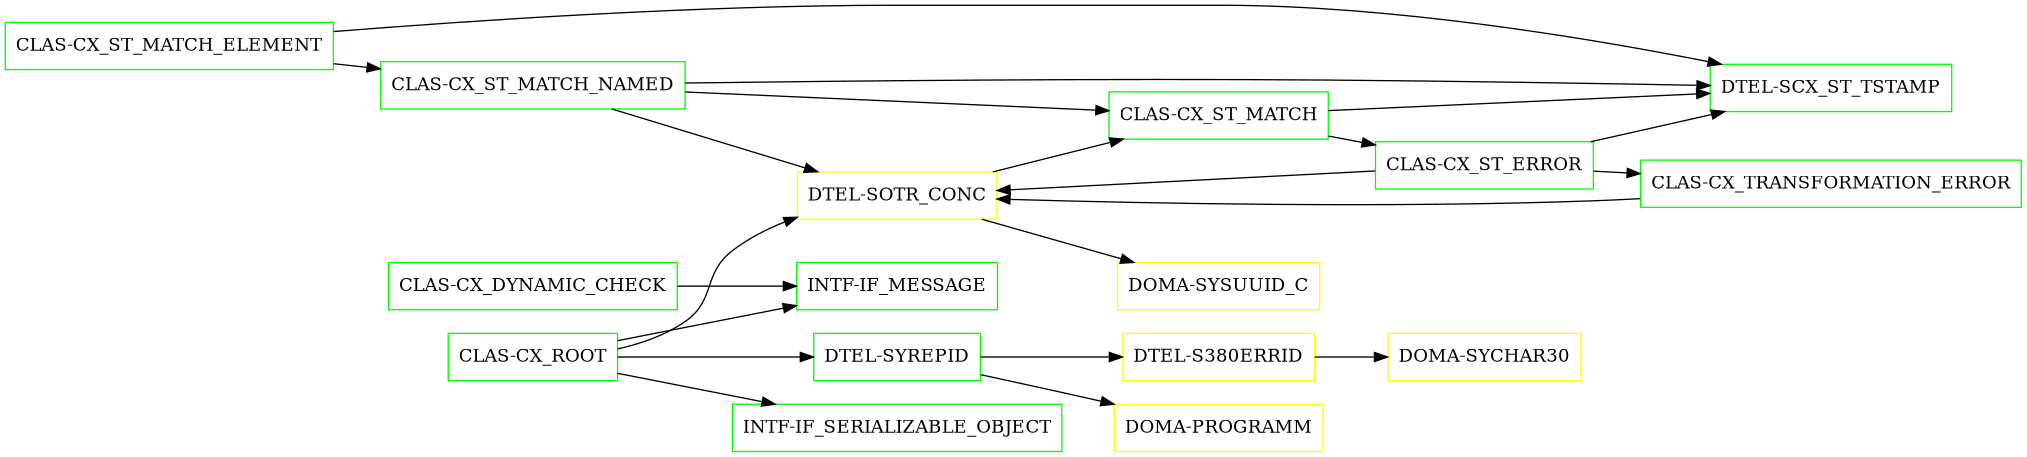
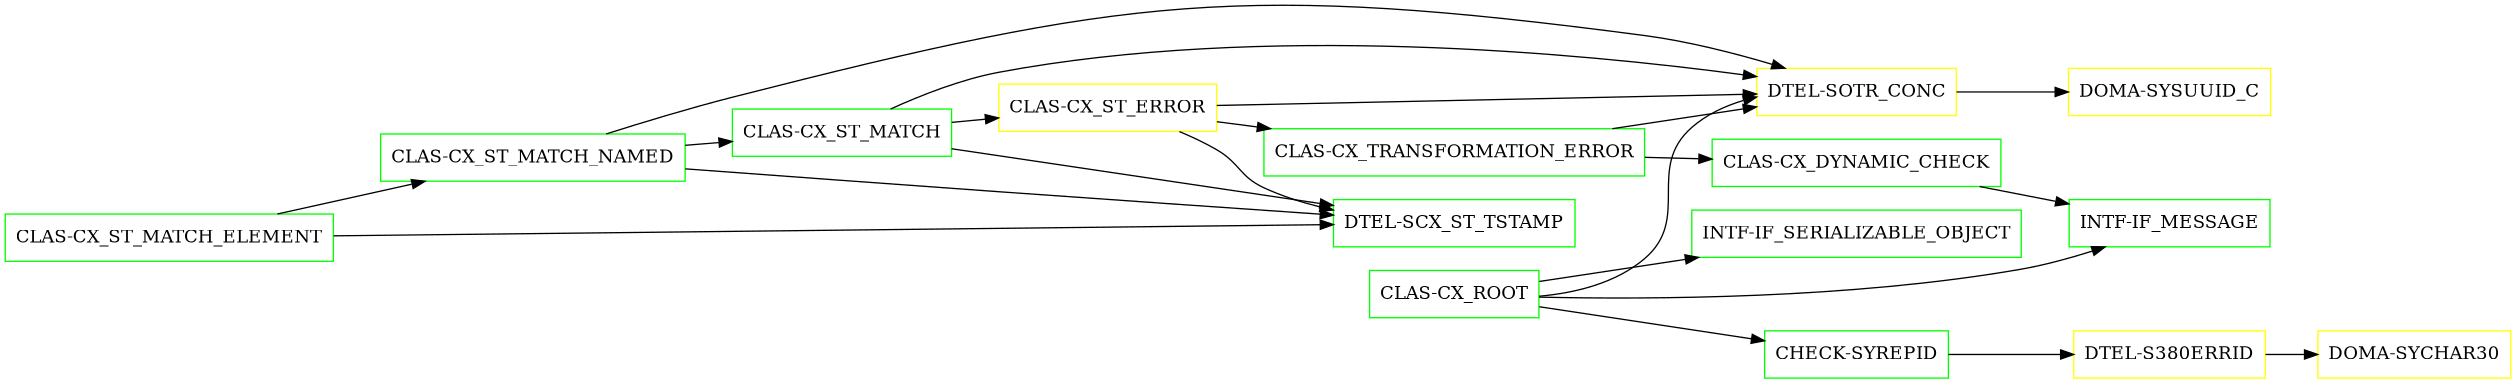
  digraph {
    rankdir=LR
    node [color=green shape=box]
    "CLAS-CX_ST_MATCH_ELEMENT"
    "CLAS-CX_ST_MATCH_NAMED"
    "DTEL-SCX_ST_TSTAMP"
    "DTEL-SOTR_CONC" [color=yellow]
    "CLAS-CX_ST_MATCH"
    "DOMA-SYSUUID_C" [color=yellow]
-   "CLAS-CX_ST_ERROR"
+   "CLAS-CX_ST_ERROR" [color=yellow]
    "CLAS-CX_TRANSFORMATION_ERROR"
    "CLAS-CX_DYNAMIC_CHECK"
    "INTF-IF_MESSAGE"
    "CLAS-CX_ROOT"
    "INTF-IF_SERIALIZABLE_OBJECT"
-   "DTEL-SYREPID"
+   "DTEL-SYREPID" [label="CHECK-SYREPID"]
    "DTEL-S380ERRID" [color=yellow]
-   "DOMA-PROGRAMM" [color=yellow]
    "DOMA-SYCHAR30" [color=yellow]
    "CLAS-CX_ST_MATCH_ELEMENT" -> "CLAS-CX_ST_MATCH_NAMED"
    "CLAS-CX_ST_MATCH_ELEMENT" -> "DTEL-SCX_ST_TSTAMP"
    "CLAS-CX_ST_MATCH_NAMED" -> "DTEL-SCX_ST_TSTAMP"
    "CLAS-CX_ST_MATCH_NAMED" -> "DTEL-SOTR_CONC"
    "CLAS-CX_ST_MATCH_NAMED" -> "CLAS-CX_ST_MATCH"
    "DTEL-SOTR_CONC" -> "DOMA-SYSUUID_C"
    "CLAS-CX_ST_MATCH" -> "DTEL-SCX_ST_TSTAMP"
-   "DTEL-SOTR_CONC" -> "CLAS-CX_ST_MATCH"
+   "CLAS-CX_ST_MATCH" -> "DTEL-SOTR_CONC"
    "CLAS-CX_ST_MATCH" -> "CLAS-CX_ST_ERROR"
    "CLAS-CX_ST_ERROR" -> "DTEL-SCX_ST_TSTAMP"
    "CLAS-CX_ST_ERROR" -> "DTEL-SOTR_CONC"
    "CLAS-CX_ST_ERROR" -> "CLAS-CX_TRANSFORMATION_ERROR"
    "CLAS-CX_TRANSFORMATION_ERROR" -> "DTEL-SOTR_CONC"
+   "CLAS-CX_TRANSFORMATION_ERROR" -> "CLAS-CX_DYNAMIC_CHECK"
    "CLAS-CX_DYNAMIC_CHECK" -> "INTF-IF_MESSAGE"
    "CLAS-CX_ROOT" -> "DTEL-SOTR_CONC"
    "CLAS-CX_ROOT" -> "INTF-IF_MESSAGE"
    "CLAS-CX_ROOT" -> "INTF-IF_SERIALIZABLE_OBJECT"
    "CLAS-CX_ROOT" -> "DTEL-SYREPID"
    "DTEL-SYREPID" -> "DTEL-S380ERRID"
-   "DTEL-SYREPID" -> "DOMA-PROGRAMM"
    "DTEL-S380ERRID" -> "DOMA-SYCHAR30"
  }
